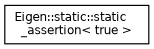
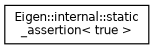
  digraph {
    rankdir=LR
-   n1 [color=black fillcolor=white fontname=Helvetica fontsize=10 height=0.2 label="Eigen::static::static\l_assertion\< true \>" shape=record style=filled width=0.4]
+   n1 [color=black fillcolor=white fontname=Helvetica fontsize=10 height=0.2 label="Eigen::internal::static\l_assertion\< true \>" shape=record style=filled width=0.4]
  }
